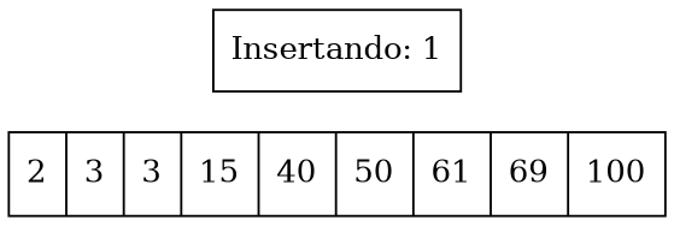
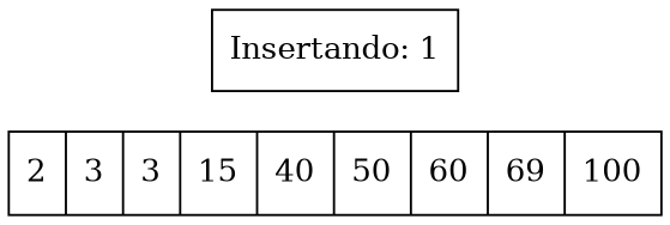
  digraph {
    rankdir=LR
    node [shape=record]
-   n1 [label="{ 2|3|3|15|40|50|61|69|100}"]
+   n1 [label="{ 2|3|3|15|40|50|60|69|100}"]
    n2 [label="Insertando: 1"]
  }
